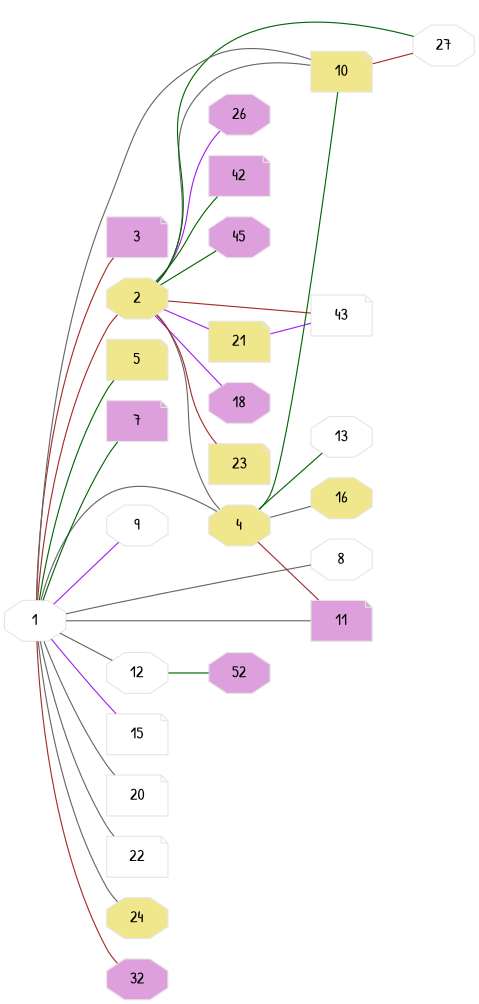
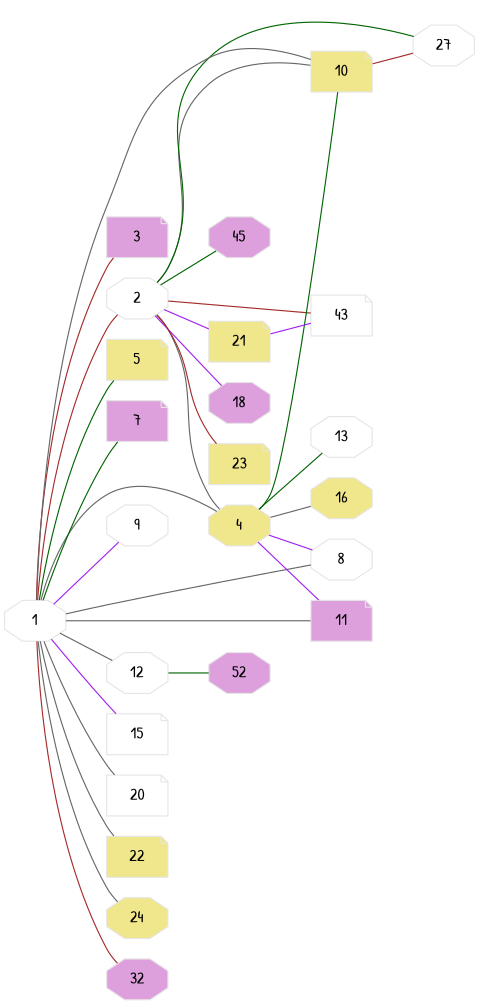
  graph {
    fontname="Patrick Hand"
    rankdir=LR
    node [color=gray90 fillcolor=white fontname="Patrick Hand" shape=octagon style=filled]
    edge [color=gray40 fontname="Patrick Hand"]
-   2 [fillcolor=khaki]
+   2
    1
    3 [fillcolor=plum shape=note]
    4 [fillcolor=khaki super="+6+40"]
    5 [fillcolor=khaki shape=note]
    7 [fillcolor=plum shape=note]
    8 [super="+25+46"]
    9 [super="+30"]
    10 [fillcolor=khaki shape=note super="+31+50+17"]
    11 [fillcolor=plum shape=note super="+14+19"]
    12
    15 [shape=note]
    20 [shape=note super="+28+44"]
-   22 [shape=note super="+54"]
+   22 [fillcolor=khaki shape=note super="+54"]
    24 [fillcolor=khaki super="+35+29"]
    32 [fillcolor=plum]
    18 [fillcolor=plum]
    21 [fillcolor=khaki shape=note]
    23 [fillcolor=khaki shape=note]
-   26 [fillcolor=plum super="+37"]
    27
-   42 [fillcolor=plum shape=note]
    43 [shape=note super="+48"]
    45 [fillcolor=plum]
    13
    16 [fillcolor=khaki]
    52 [fillcolor=plum]
    2 -- 4 [weight=2]
    2 -- 10
    2 -- 18 [color=purple]
    2 -- 21 [color=purple]
    2 -- 23 [color=brown]
-   2 -- 26 [color=purple]
    2 -- 27 [color=darkgreen]
-   2 -- 42 [color=darkgreen]
    2 -- 43 [color=brown]
    2 -- 45 [color=darkgreen]
    1 -- 2 [color=brown]
    1 -- 3 [color=brown]
    1 -- 4
    1 -- 5 [color=darkgreen]
    1 -- 7 [color=darkgreen]
    1 -- 8
    1 -- 9 [color=purple]
    1 -- 10
    1 -- 11 [weight=3]
    1 -- 12
    1 -- 15 [color=purple]
    1 -- 20
    1 -- 22
    1 -- 24
    1 -- 32 [color=brown]
+   4 -- 8 [color=purple]
    4 -- 10 [color=darkgreen]
-   4 -- 11 [color=brown]
+   4 -- 11 [color=purple]
    4 -- 13 [color=darkgreen]
    4 -- 16
    10 -- 27 [color=brown]
    12 -- 52 [color=darkgreen]
    21 -- 43 [color=purple]
  }
